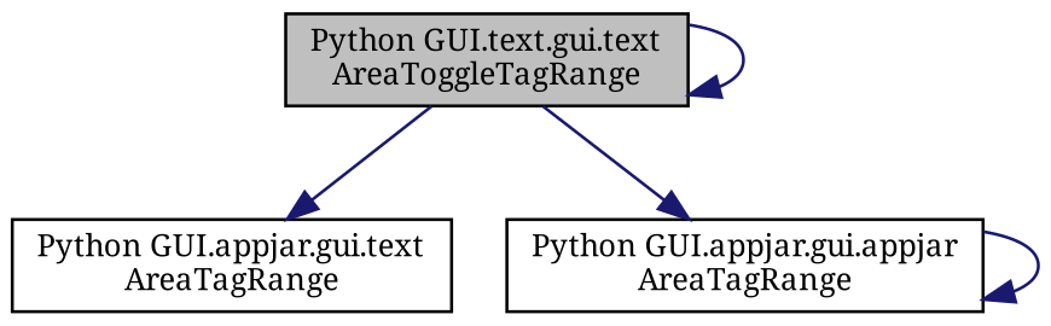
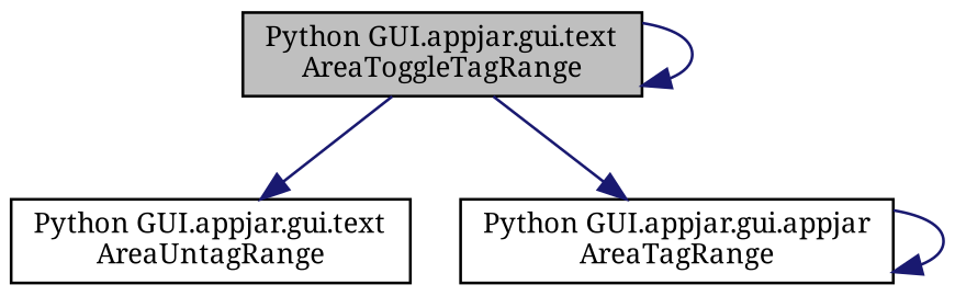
  digraph {
    fontname="Noto Serif"
    rankdir=TB
    node [color=black fillcolor=white fontname="Noto Serif" fontsize=10 shape=record style=filled]
    edge [color=midnightblue fontname="Noto Serif" fontsize=10 labelfontname=Helvetica labelfontsize=10 style=solid]
-   n1 [fillcolor=grey75 fontcolor=black height=0.2 label="Python GUI.text.gui.text\lAreaToggleTagRange" width=0.4]
-   n2 [height=0.2 label="Python GUI.appjar.gui.text\lAreaTagRange" width=0.4]
+   n1 [fillcolor=grey75 fontcolor=black height=0.2 label="Python GUI.appjar.gui.text\lAreaToggleTagRange" width=0.4]
+   n2 [height=0.2 label="Python GUI.appjar.gui.text\lAreaUntagRange" width=0.4]
    n3 [height=0.2 label="Python GUI.appjar.gui.appjar\lAreaTagRange" width=0.4]
    n1 -> n1
    n1 -> n2
    n1 -> n3
    n3 -> n3
  }
